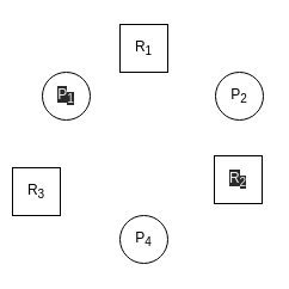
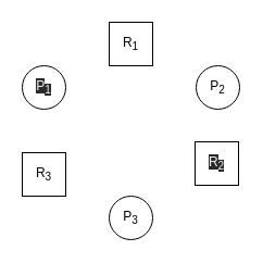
  <mxCell id="0" />
  <mxCell id="1" parent="0" />
- <mxCell id="2" value="&lt;span style=&quot;color: rgb(240 , 240 , 240) ; font-family: &amp;#34;helvetica&amp;#34; ; font-size: 12px ; font-style: normal ; font-weight: 400 ; letter-spacing: normal ; text-align: center ; text-indent: 0px ; text-transform: none ; word-spacing: 0px ; background-color: rgb(42 , 42 , 42) ; display: inline ; float: none&quot;&gt;P&lt;/span&gt;&lt;sub style=&quot;color: rgb(240 , 240 , 240) ; font-family: &amp;#34;helvetica&amp;#34; ; font-style: normal ; font-weight: 400 ; letter-spacing: normal ; text-align: center ; text-indent: 0px ; text-transform: none ; word-spacing: 0px ; background-color: rgb(42 , 42 , 42)&quot;&gt;1&lt;/sub&gt;" style="ellipse;whiteSpace=wrap;html=1;aspect=fixed;" vertex="1" parent="1"><mxGeometry x="35" y="60" width="40" height="40" as="geometry" /></mxCell>
+ <mxCell id="2" value="&lt;span style=&quot;color: rgb(240 , 240 , 240) ; font-family: &amp;#34;helvetica&amp;#34; ; font-size: 12px ; font-style: normal ; font-weight: 400 ; letter-spacing: normal ; text-align: center ; text-indent: 0px ; text-transform: none ; word-spacing: 0px ; background-color: rgb(42 , 42 , 42) ; display: inline ; float: none&quot;&gt;P&lt;/span&gt;&lt;sub style=&quot;color: rgb(240 , 240 , 240) ; font-family: &amp;#34;helvetica&amp;#34; ; font-style: normal ; font-weight: 400 ; letter-spacing: normal ; text-align: center ; text-indent: 0px ; text-transform: none ; word-spacing: 0px ; background-color: rgb(42 , 42 , 42)&quot;&gt;1&lt;/sub&gt;" style="ellipse;whiteSpace=wrap;html=1;aspect=fixed;" vertex="1" parent="1"><mxGeometry x="20" y="60" width="40" height="40" as="geometry" /></mxCell>
  <mxCell id="3" value="R&lt;sub&gt;1&lt;/sub&gt;" style="whiteSpace=wrap;html=1;aspect=fixed;" vertex="1" parent="1"><mxGeometry x="100" y="20" width="40" height="40" as="geometry" /></mxCell>
  <mxCell id="4" value="P&lt;sub&gt;2&lt;/sub&gt;" style="ellipse;whiteSpace=wrap;html=1;aspect=fixed;" vertex="1" parent="1"><mxGeometry x="180" y="60" width="40" height="40" as="geometry" /></mxCell>
- <mxCell id="5" value="&lt;span&gt;R&lt;/span&gt;&lt;sub&gt;3&lt;/sub&gt;" style="whiteSpace=wrap;html=1;aspect=fixed;" vertex="1" parent="1"><mxGeometry x="10" y="140" width="40" height="40" as="geometry" /></mxCell>
+ <mxCell id="5" value="&lt;span&gt;R&lt;/span&gt;&lt;sub&gt;3&lt;/sub&gt;" style="whiteSpace=wrap;html=1;aspect=fixed;" vertex="1" parent="1"><mxGeometry x="20" y="140" width="40" height="40" as="geometry" /></mxCell>
  <mxCell id="6" value="&lt;span style=&quot;color: rgb(240 , 240 , 240) ; font-family: &amp;#34;helvetica&amp;#34; ; font-size: 12px ; font-style: normal ; font-weight: 400 ; letter-spacing: normal ; text-align: center ; text-indent: 0px ; text-transform: none ; word-spacing: 0px ; background-color: rgb(42 , 42 , 42) ; display: inline ; float: none&quot;&gt;R&lt;/span&gt;&lt;sub style=&quot;color: rgb(240 , 240 , 240) ; font-family: &amp;#34;helvetica&amp;#34; ; font-style: normal ; font-weight: 400 ; letter-spacing: normal ; text-align: center ; text-indent: 0px ; text-transform: none ; word-spacing: 0px ; background-color: rgb(42 , 42 , 42)&quot;&gt;2&lt;/sub&gt;" style="whiteSpace=wrap;html=1;aspect=fixed;" vertex="1" parent="1"><mxGeometry x="179" y="130" width="40" height="40" as="geometry" /></mxCell>
- <mxCell id="7" value="&lt;span&gt;P&lt;/span&gt;&lt;sub&gt;4&lt;/sub&gt;" style="ellipse;whiteSpace=wrap;html=1;aspect=fixed;" vertex="1" parent="1"><mxGeometry x="100" y="180" width="40" height="40" as="geometry" /></mxCell>
+ <mxCell id="7" value="&lt;span&gt;P&lt;/span&gt;&lt;sub&gt;3&lt;/sub&gt;" style="ellipse;whiteSpace=wrap;html=1;aspect=fixed;" vertex="1" parent="1"><mxGeometry x="100" y="180" width="40" height="40" as="geometry" /></mxCell>
